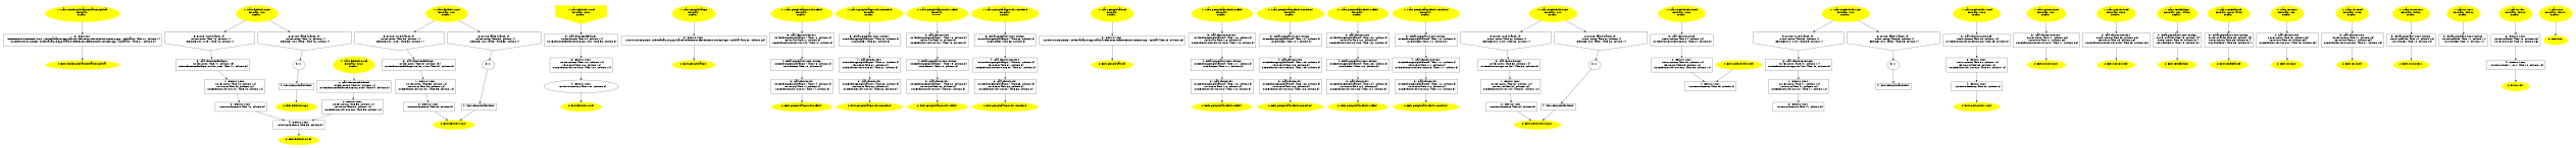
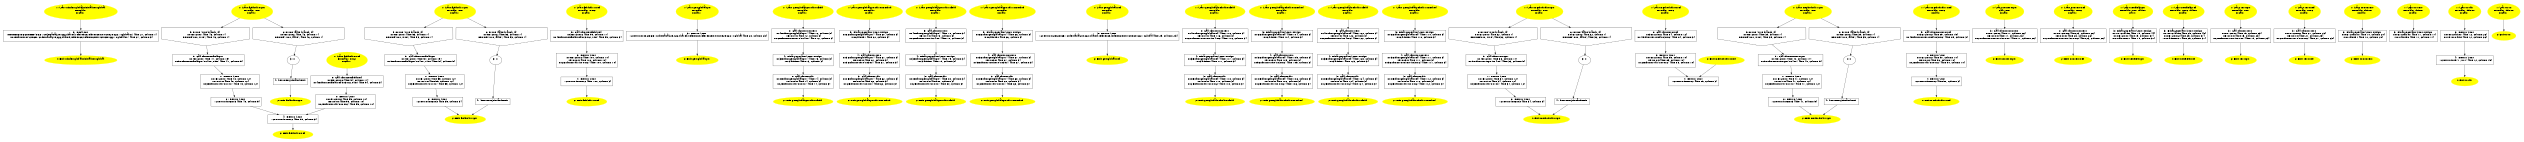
  digraph {
    node [shape=box]
    n1 [color=yellow label="1: Start __infer_globals_initializer_global\nFormals: \nLocals:  \n  " style=filled shape=""]
    n2 [label="3:  DeclStmt \n   VARIABLE_DECLARED(#GB<codetoanalyze/cpp/shared/reference/reference_struct_e2e.cpp>$global:X); [line 27, column 1]\n  n$0=_fun_X::X(&#GB<codetoanalyze/cpp/shared/reference/reference_struct_e2e.cpp>$global:X*) [line 27, column 3]\n "]
    n3 [color=yellow label="2: Exit __infer_globals_initializer_global \n  " style=filled shape=""]
    n4 [color=yellow label="1: Start field_div0_ptr\nFormals:  x:X*\nLocals:  \n  " style=filled shape=""]
    n5 [label="5: Prune (true branch, if) \n   n$0=*&x:X* [line 46, column 7]\n  PRUNE(n$0, true); [line 46, column 7]\n " shape=invhouse]
    n6 [label="6: Prune (false branch, if) \n   n$0=*&x:X* [line 46, column 7]\n  PRUNE(!n$0, false); [line 46, column 7]\n " shape=invhouse]
    n7 [label="9:  Call _fun_set_field_ptr \n   n$4=*&x:X* [line 47, column 19]\n  n$5=_fun_set_field_ptr(n$4:X*,0:int) [line 47, column 5]\n "]
    n8 [label="3: + \n  " shape=""]
    n9 [label="7:  Return Stmt \n   n$1=*&x:X* [line 48, column 12]\n  _=*n$1:X [line 48, column 12]\n  n$3=_fun_X::div(n$1:X*) [line 48, column 12]\n "]
    n10 [label="4:  between_join_and_exit \n  "]
    n11 [color=yellow label="2: Exit field_div0_ptr \n  " style=filled shape=""]
    n12 [label="8:  Return Stmt \n   *&return:int=n$3 [line 48, column 5]\n "]
    n13 [label="4:  Return Stmt \n   *&return:int=n$2 [line 95, column 3]\n "]
    n14 [color=yellow label="1: Start field_div0_ref\nFormals:  x:X&\nLocals:  \n  " style=filled shape=""]
    n15 [label="5:  Call _fun_set_field_ref \n   n$3=*&x:X& [line 94, column 17]\n  n$4=_fun_set_field_ref(n$3:X&,0:int) [line 94, column 3]\n "]
    n16 [label="3:  Return Stmt \n   n$0=*&x:X& [line 95, column 10]\n  _=*n$0:X [line 95, column 10]\n  n$2=_fun_X::div(n$0:X&) [line 95, column 10]\n "]
    n17 [color=yellow label="2: Exit field_div0_ref \n  " style=filled shape=""]
    n18 [color=yellow label="1: Start field_div1_ptr\nFormals:  x:X*\nLocals:  \n  " style=filled shape=""]
    n19 [label="5: Prune (true branch, if) \n   n$0=*&x:X* [line 53, column 7]\n  PRUNE(n$0, true); [line 53, column 7]\n " shape=invhouse]
    n20 [label="6: Prune (false branch, if) \n   n$0=*&x:X* [line 53, column 7]\n  PRUNE(!n$0, false); [line 53, column 7]\n " shape=invhouse]
    n21 [label="9:  Call _fun_set_field_ptr \n   n$4=*&x:X* [line 54, column 19]\n  n$5=_fun_set_field_ptr(n$4:X*,1:int) [line 54, column 5]\n "]
    n22 [label="3: + \n  " shape=""]
    n23 [label="7:  Return Stmt \n   n$1=*&x:X* [line 55, column 12]\n  _=*n$1:X [line 55, column 12]\n  n$3=_fun_X::div(n$1:X*) [line 55, column 12]\n "]
    n24 [label="4:  between_join_and_exit \n  "]
    n25 [color=yellow label="2: Exit field_div1_ptr \n  " style=filled shape=""]
    n26 [label="8:  Return Stmt \n   *&return:int=n$3 [line 55, column 5]\n "]
-   n27 [color=yellow label="1: Start field_div1_ref\nFormals:  x:X&\nLocals:  \n  " style=filled shape=invhouse]
+   n27 [color=yellow label="1: Start field_div1_ref\nFormals:  x:X&\nLocals:  \n  " style=filled shape=""]
    n28 [label="5:  Call _fun_set_field_ref \n   n$3=*&x:X& [line 99, column 17]\n  n$4=_fun_set_field_ref(n$3:X&,1:int) [line 99, column 3]\n "]
    n29 [label="3:  Return Stmt \n   n$0=*&x:X& [line 100, column 10]\n  _=*n$0:X [line 100, column 10]\n  n$2=_fun_X::div(n$0:X&) [line 100, column 10]\n "]
-   n30 [label="4:  Return Stmt \n   *&return:int=n$2 [line 100, column 3]\n " shape=ellipse]
+   n30 [label="4:  Return Stmt \n   *&return:int=n$2 [line 100, column 3]\n "]
    n31 [color=yellow label="2: Exit field_div1_ref \n  " style=filled shape=""]
    n32 [color=yellow label="1: Start get_global_ptr\nFormals: \nLocals:  \n  " style=filled shape=""]
    n33 [label="3:  Return Stmt \n   *&return:X*=&#GB<codetoanalyze/cpp/shared/reference/reference_struct_e2e.cpp>$global [line 28, column 23]\n "]
    n34 [color=yellow label="2: Exit get_global_ptr \n  " style=filled shape=""]
    n35 [color=yellow label="1: Start get_global_ptr_div0_field\nFormals: \nLocals:  \n  " style=filled shape=""]
    n36 [label="5:  Call _fun_X::nonzero \n   n$4=_fun_get_global_ptr() [line 72, column 3]\n  _=*n$4:X [line 72, column 3]\n  n$6=_fun_X::nonzero(n$4:X*) [line 72, column 3]\n "]
    n37 [label="4:  BinaryOperatorStmt: Assign \n   n$3=_fun_get_global_ptr() [line 73, column 3]\n  *n$3.f:int=0 [line 73, column 3]\n "]
    n38 [label="3:  Call _fun_X::div \n   n$0=_fun_get_global_ptr() [line 74, column 3]\n  _=*n$0:X [line 74, column 3]\n  n$2=_fun_X::div(n$0:X*) [line 74, column 3]\n "]
    n39 [color=yellow label="2: Exit get_global_ptr_div0_field \n  " style=filled shape=""]
    n40 [color=yellow label="1: Start get_global_ptr_div0_method\nFormals: \nLocals:  \n  " style=filled shape=""]
    n41 [label="5:  BinaryOperatorStmt: Assign \n   n$6=_fun_get_global_ptr() [line 60, column 3]\n  *n$6.f:int=1 [line 60, column 3]\n "]
    n42 [label="4:  Call _fun_X::zero \n   n$3=_fun_get_global_ptr() [line 61, column 3]\n  _=*n$3:X [line 61, column 3]\n  n$5=_fun_X::zero(n$3:X*) [line 61, column 3]\n "]
    n43 [label="3:  Call _fun_X::div \n   n$0=_fun_get_global_ptr() [line 62, column 3]\n  _=*n$0:X [line 62, column 3]\n  n$2=_fun_X::div(n$0:X*) [line 62, column 3]\n "]
    n44 [color=yellow label="2: Exit get_global_ptr_div0_method \n  " style=filled shape=""]
-   n45 [color=yellow label="1: Start get_global_ptr_div1_field\nFormals: \nPrune:  \n  " style=filled shape=""]
+   n45 [color=yellow label="1: Start get_global_ptr_div1_field\nFormals: \nLocals:  \n  " style=filled shape=""]
    n46 [label="5:  Call _fun_X::zero \n   n$4=_fun_get_global_ptr() [line 78, column 3]\n  _=*n$4:X [line 78, column 3]\n  n$6=_fun_X::zero(n$4:X*) [line 78, column 3]\n "]
    n47 [label="4:  BinaryOperatorStmt: Assign \n   n$3=_fun_get_global_ptr() [line 79, column 3]\n  *n$3.f:int=1 [line 79, column 3]\n "]
    n48 [label="3:  Call _fun_X::div \n   n$0=_fun_get_global_ptr() [line 80, column 3]\n  _=*n$0:X [line 80, column 3]\n  n$2=_fun_X::div(n$0:X*) [line 80, column 3]\n "]
    n49 [color=yellow label="2: Exit get_global_ptr_div1_field \n  " style=filled shape=""]
    n50 [color=yellow label="1: Start get_global_ptr_div1_method\nFormals: \nLocals:  \n  " style=filled shape=""]
    n51 [label="5:  BinaryOperatorStmt: Assign \n   n$6=_fun_get_global_ptr() [line 66, column 3]\n  *n$6.f:int=0 [line 66, column 3]\n "]
    n52 [label="4:  Call _fun_X::nonzero \n   n$3=_fun_get_global_ptr() [line 67, column 3]\n  _=*n$3:X [line 67, column 3]\n  n$5=_fun_X::nonzero(n$3:X*) [line 67, column 3]\n "]
    n53 [label="3:  Call _fun_X::div \n   n$0=_fun_get_global_ptr() [line 68, column 3]\n  _=*n$0:X [line 68, column 3]\n  n$2=_fun_X::div(n$0:X*) [line 68, column 3]\n "]
    n54 [color=yellow label="2: Exit get_global_ptr_div1_method \n  " style=filled shape=""]
    n55 [color=yellow label="1: Start get_global_ref\nFormals: \nLocals:  \n  " style=filled shape=""]
    n56 [label="3:  Return Stmt \n   *&return:X&=&#GB<codetoanalyze/cpp/shared/reference/reference_struct_e2e.cpp>$global [line 29, column 23]\n "]
    n57 [color=yellow label="2: Exit get_global_ref \n  " style=filled shape=""]
    n58 [color=yellow label="1: Start get_global_ref_div0_field\nFormals: \nLocals:  \n  " style=filled shape=""]
    n59 [label="5:  Call _fun_X::nonzero \n   n$4=_fun_get_global_ref() [line 116, column 3]\n  _=*n$4:X [line 116, column 3]\n  n$6=_fun_X::nonzero(n$4:X&) [line 116, column 3]\n "]
    n60 [label="4:  BinaryOperatorStmt: Assign \n   n$3=_fun_get_global_ref() [line 117, column 3]\n  *n$3.f:int=0 [line 117, column 3]\n "]
    n61 [label="3:  Call _fun_X::div \n   n$0=_fun_get_global_ref() [line 118, column 3]\n  _=*n$0:X [line 118, column 3]\n  n$2=_fun_X::div(n$0:X&) [line 118, column 3]\n "]
    n62 [color=yellow label="2: Exit get_global_ref_div0_field \n  " style=filled shape=""]
    n63 [color=yellow label="1: Start get_global_ref_div0_method\nFormals: \nLocals:  \n  " style=filled shape=""]
    n64 [label="5:  BinaryOperatorStmt: Assign \n   n$6=_fun_get_global_ref() [line 104, column 3]\n  *n$6.f:int=1 [line 104, column 3]\n "]
    n65 [label="4:  Call _fun_X::zero \n   n$3=_fun_get_global_ref() [line 105, column 3]\n  _=*n$3:X [line 105, column 3]\n  n$5=_fun_X::zero(n$3:X&) [line 105, column 3]\n "]
    n66 [label="3:  Call _fun_X::div \n   n$0=_fun_get_global_ref() [line 106, column 3]\n  _=*n$0:X [line 106, column 3]\n  n$2=_fun_X::div(n$0:X&) [line 106, column 3]\n "]
    n67 [color=yellow label="2: Exit get_global_ref_div0_method \n  " style=filled shape=""]
    n68 [color=yellow label="1: Start get_global_ref_div1_field\nFormals: \nLocals:  \n  " style=filled shape=""]
    n69 [label="5:  Call _fun_X::zero \n   n$4=_fun_get_global_ref() [line 122, column 3]\n  _=*n$4:X [line 122, column 3]\n  n$6=_fun_X::zero(n$4:X&) [line 122, column 3]\n "]
    n70 [label="4:  BinaryOperatorStmt: Assign \n   n$3=_fun_get_global_ref() [line 123, column 3]\n  *n$3.f:int=1 [line 123, column 3]\n "]
    n71 [label="3:  Call _fun_X::div \n   n$0=_fun_get_global_ref() [line 124, column 3]\n  _=*n$0:X [line 124, column 3]\n  n$2=_fun_X::div(n$0:X&) [line 124, column 3]\n "]
    n72 [color=yellow label="2: Exit get_global_ref_div1_field \n  " style=filled shape=""]
    n73 [color=yellow label="1: Start get_global_ref_div1_method\nFormals: \nLocals:  \n  " style=filled shape=""]
    n74 [label="5:  BinaryOperatorStmt: Assign \n   n$6=_fun_get_global_ref() [line 110, column 3]\n  *n$6.f:int=0 [line 110, column 3]\n "]
    n75 [label="4:  Call _fun_X::nonzero \n   n$3=_fun_get_global_ref() [line 111, column 3]\n  _=*n$3:X [line 111, column 3]\n  n$5=_fun_X::nonzero(n$3:X&) [line 111, column 3]\n "]
    n76 [label="3:  Call _fun_X::div \n   n$0=_fun_get_global_ref() [line 112, column 3]\n  _=*n$0:X [line 112, column 3]\n  n$2=_fun_X::div(n$0:X&) [line 112, column 3]\n "]
    n77 [color=yellow label="2: Exit get_global_ref_div1_method \n  " style=filled shape=""]
    n78 [color=yellow label="1: Start method_div0_ptr\nFormals:  x:X*\nLocals:  \n  " style=filled shape=""]
    n79 [label="5: Prune (true branch, if) \n   n$0=*&x:X* [line 32, column 7]\n  PRUNE(n$0, true); [line 32, column 7]\n " shape=invhouse]
    n80 [label="6: Prune (false branch, if) \n   n$0=*&x:X* [line 32, column 7]\n  PRUNE(!n$0, false); [line 32, column 7]\n " shape=invhouse]
    n81 [label="9:  Call _fun_zero_ptr \n   n$4=*&x:X* [line 33, column 14]\n  n$5=_fun_zero_ptr(n$4:X*) [line 33, column 5]\n "]
    n82 [label="3: + \n  " shape=""]
    n83 [label="7:  Return Stmt \n   n$1=*&x:X* [line 34, column 12]\n  _=*n$1:X [line 34, column 12]\n  n$3=_fun_X::div(n$1:X*) [line 34, column 12]\n "]
    n84 [label="4:  between_join_and_exit \n  "]
    n85 [color=yellow label="2: Exit method_div0_ptr \n  " style=filled shape=""]
    n86 [label="8:  Return Stmt \n   *&return:int=n$3 [line 34, column 5]\n "]
    n87 [color=yellow label="1: Start method_div0_ref\nFormals:  x:X&\nLocals:  \n  " style=filled shape=""]
    n88 [label="5:  Call _fun_zero_ref \n   n$3=*&x:X& [line 84, column 12]\n  n$4=_fun_zero_ref(n$3:X&) [line 84, column 3]\n "]
    n89 [label="3:  Return Stmt \n   n$0=*&x:X& [line 85, column 10]\n  _=*n$0:X [line 85, column 10]\n  n$2=_fun_X::div(n$0:X&) [line 85, column 10]\n "]
    n90 [label="4:  Return Stmt \n   *&return:int=n$2 [line 85, column 3]\n "]
    n91 [color=yellow label="2: Exit method_div0_ref \n  " style=filled shape=""]
    n92 [color=yellow label="1: Start method_div1_ptr\nFormals:  x:X*\nLocals:  \n  " style=filled shape=""]
    n93 [label="5: Prune (true branch, if) \n   n$0=*&x:X* [line 39, column 7]\n  PRUNE(n$0, true); [line 39, column 7]\n " shape=invhouse]
    n94 [label="6: Prune (false branch, if) \n   n$0=*&x:X* [line 39, column 7]\n  PRUNE(!n$0, false); [line 39, column 7]\n " shape=invhouse]
    n95 [label="9:  Call _fun_nonzero_ptr \n   n$4=*&x:X* [line 40, column 17]\n  n$5=_fun_nonzero_ptr(n$4:X*) [line 40, column 5]\n "]
    n96 [label="3: + \n  " shape=""]
    n97 [label="7:  Return Stmt \n   n$1=*&x:X* [line 41, column 12]\n  _=*n$1:X [line 41, column 12]\n  n$3=_fun_X::div(n$1:X*) [line 41, column 12]\n "]
    n98 [label="4:  between_join_and_exit \n  "]
+   n99 [color=yellow label="2: Exit method_div1_ptr \n  " style=filled shape=""]
    n100 [label="8:  Return Stmt \n   *&return:int=n$3 [line 41, column 5]\n "]
    n101 [color=yellow label="1: Start method_div1_ref\nFormals:  x:X&\nLocals:  \n  " style=filled shape=""]
    n102 [label="5:  Call _fun_nonzero_ref \n   n$3=*&x:X& [line 89, column 15]\n  n$4=_fun_nonzero_ref(n$3:X&) [line 89, column 3]\n "]
    n103 [label="3:  Return Stmt \n   n$0=*&x:X& [line 90, column 10]\n  _=*n$0:X [line 90, column 10]\n  n$2=_fun_X::div(n$0:X&) [line 90, column 10]\n "]
    n104 [label="4:  Return Stmt \n   *&return:int=n$2 [line 90, column 3]\n "]
    n105 [color=yellow label="2: Exit method_div1_ref \n  " style=filled shape=""]
-   n106 [color=yellow label="1: Start nonzero_ptr\nFormals:  x:X*\nLocals:  \n  " style=filled shape=""]
+   n106 [color=yellow label="1: Start nonzero_ptr\nCall:  x:X*\nLocals:  \n  " style=filled shape=""]
    n107 [label="3:  Call _fun_X::nonzero \n   n$0=*&x:X* [line 17, column 26]\n  _=*n$0:X [line 17, column 26]\n  n$2=_fun_X::nonzero(n$0:X*) [line 17, column 26]\n "]
    n108 [color=yellow label="2: Exit nonzero_ptr \n  " style=filled shape=""]
    n109 [color=yellow label="1: Start nonzero_ref\nFormals:  x:X&\nLocals:  \n  " style=filled shape=""]
    n110 [label="3:  Call _fun_X::nonzero \n   n$0=*&x:X& [line 23, column 26]\n  _=*n$0:X [line 23, column 26]\n  n$2=_fun_X::nonzero(n$0:X&) [line 23, column 26]\n "]
    n111 [color=yellow label="2: Exit nonzero_ref \n  " style=filled shape=""]
-   n112 [color=yellow label="1: Start set_field_ptr\nFormals:  x:X* val:int\nLocals:  \n  " style=filled shape=""]
+   n112 [color=yellow label="1: Start set_field_ptr\nFormals:  x:X* val:int\nStart:  \n  " style=filled shape=""]
    n113 [label="3:  BinaryOperatorStmt: Assign \n   n$1=*&val:int [line 19, column 44]\n  n$0=*&x:X* [line 19, column 37]\n  *n$0.f:int=n$1 [line 19, column 37]\n "]
    n114 [color=yellow label="2: Exit set_field_ptr \n  " style=filled shape=""]
    n115 [color=yellow label="1: Start set_field_ref\nFormals:  x:X& val:int\nLocals:  \n  " style=filled shape=""]
    n116 [label="3:  BinaryOperatorStmt: Assign \n   n$1=*&val:int [line 25, column 43]\n  n$0=*&x:X& [line 25, column 37]\n  *n$0.f:int=n$1 [line 25, column 37]\n "]
    n117 [color=yellow label="2: Exit set_field_ref \n  " style=filled shape=""]
    n118 [color=yellow label="1: Start zero_ptr\nFormals:  x:X*\nLocals:  \n  " style=filled shape=""]
    n119 [label="3:  Call _fun_X::zero \n   n$0=*&x:X* [line 15, column 23]\n  _=*n$0:X [line 15, column 23]\n  n$2=_fun_X::zero(n$0:X*) [line 15, column 23]\n "]
    n120 [color=yellow label="2: Exit zero_ptr \n  " style=filled shape=""]
    n121 [color=yellow label="1: Start zero_ref\nFormals:  x:X&\nLocals:  \n  " style=filled shape=""]
    n122 [label="3:  Call _fun_X::zero \n   n$0=*&x:X& [line 21, column 23]\n  _=*n$0:X [line 21, column 23]\n  n$2=_fun_X::zero(n$0:X&) [line 21, column 23]\n "]
    n123 [color=yellow label="2: Exit zero_ref \n  " style=filled shape=""]
    n124 [color=yellow label="1: Start X::nonzero\nFormals:  this:X*\nLocals:  \n  " style=filled shape=""]
    n125 [label="3:  BinaryOperatorStmt: Assign \n   n$0=*&this:X* [line 10, column 20]\n  *n$0.f:int=1 [line 10, column 20]\n "]
    n126 [color=yellow label="2: Exit X::nonzero \n  " style=filled shape=""]
    n127 [color=yellow label="1: Start X::zero\nFormals:  this:X*\nLocals:  \n  " style=filled shape=""]
    n128 [label="3:  BinaryOperatorStmt: Assign \n   n$0=*&this:X* [line 11, column 17]\n  *n$0.f:int=0 [line 11, column 17]\n "]
    n129 [color=yellow label="1: Start X::div\nFormals:  this:X*\nLocals:  \n  " style=filled shape=""]
    n130 [label="3:  Return Stmt \n   n$0=*&this:X* [line 12, column 26]\n  n$1=*n$0.f:int [line 12, column 26]\n "]
    n131 [label="4:  Return Stmt \n   *&return:int=(1 / n$1) [line 12, column 15]\n "]
    n132 [color=yellow label="2: Exit X::div \n  " style=filled shape=""]
    n133 [color=yellow label="1: Start X::X\nFormals:  this:X*\nLocals:  \n  " style=filled shape=""]
    n134 [color=yellow label="2: Exit X::X \n  " style=filled shape=""]
    n1 -> n2
    n2 -> n3
    n4 -> n5
    n4 -> n6
    n5 -> n7
    n6 -> n8
    n7 -> n9
    n8 -> n10
    n9 -> n12
    n10 -> n11
    n12 -> n13
    n13 -> n17
    n14 -> n15
    n15 -> n16
    n16 -> n13
    n18 -> n19
    n18 -> n20
    n19 -> n21
    n20 -> n22
    n21 -> n23
    n22 -> n24
    n23 -> n26
    n24 -> n25
    n26 -> n25
    n27 -> n28
    n28 -> n29
    n29 -> n30
    n30 -> n31
    n32 -> n33
    n33 -> n34
    n35 -> n36
    n36 -> n37
    n37 -> n38
    n38 -> n39
    n40 -> n41
    n41 -> n42
    n42 -> n43
    n43 -> n44
    n45 -> n46
    n46 -> n47
    n47 -> n48
    n48 -> n49
    n50 -> n51
    n51 -> n52
    n52 -> n53
    n53 -> n54
    n55 -> n56
    n56 -> n57
    n58 -> n59
    n59 -> n60
    n60 -> n61
    n61 -> n62
    n63 -> n64
    n64 -> n65
    n65 -> n66
    n66 -> n67
    n68 -> n69
    n69 -> n70
    n70 -> n71
    n71 -> n72
    n73 -> n74
    n74 -> n75
    n75 -> n76
    n76 -> n77
    n78 -> n79
    n78 -> n80
    n79 -> n81
    n80 -> n82
    n81 -> n83
    n82 -> n84
    n83 -> n86
    n84 -> n85
    n86 -> n85
    n87 -> n88
    n88 -> n89
    n89 -> n90
    n91 -> n90
    n92 -> n93
    n92 -> n94
    n93 -> n95
    n94 -> n96
    n95 -> n97
    n96 -> n98
    n97 -> n100
+   n98 -> n99
+   n100 -> n99
    n101 -> n102
    n102 -> n103
    n103 -> n104
    n104 -> n105
    n106 -> n107
    n107 -> n108
    n109 -> n110
    n110 -> n111
    n112 -> n113
    n113 -> n114
    n115 -> n116
    n116 -> n117
    n118 -> n119
    n119 -> n120
    n121 -> n122
    n122 -> n123
    n124 -> n125
    n125 -> n126
    n127 -> n128
    n129 -> n130
    n130 -> n131
    n131 -> n132
    n133 -> n134
  }
